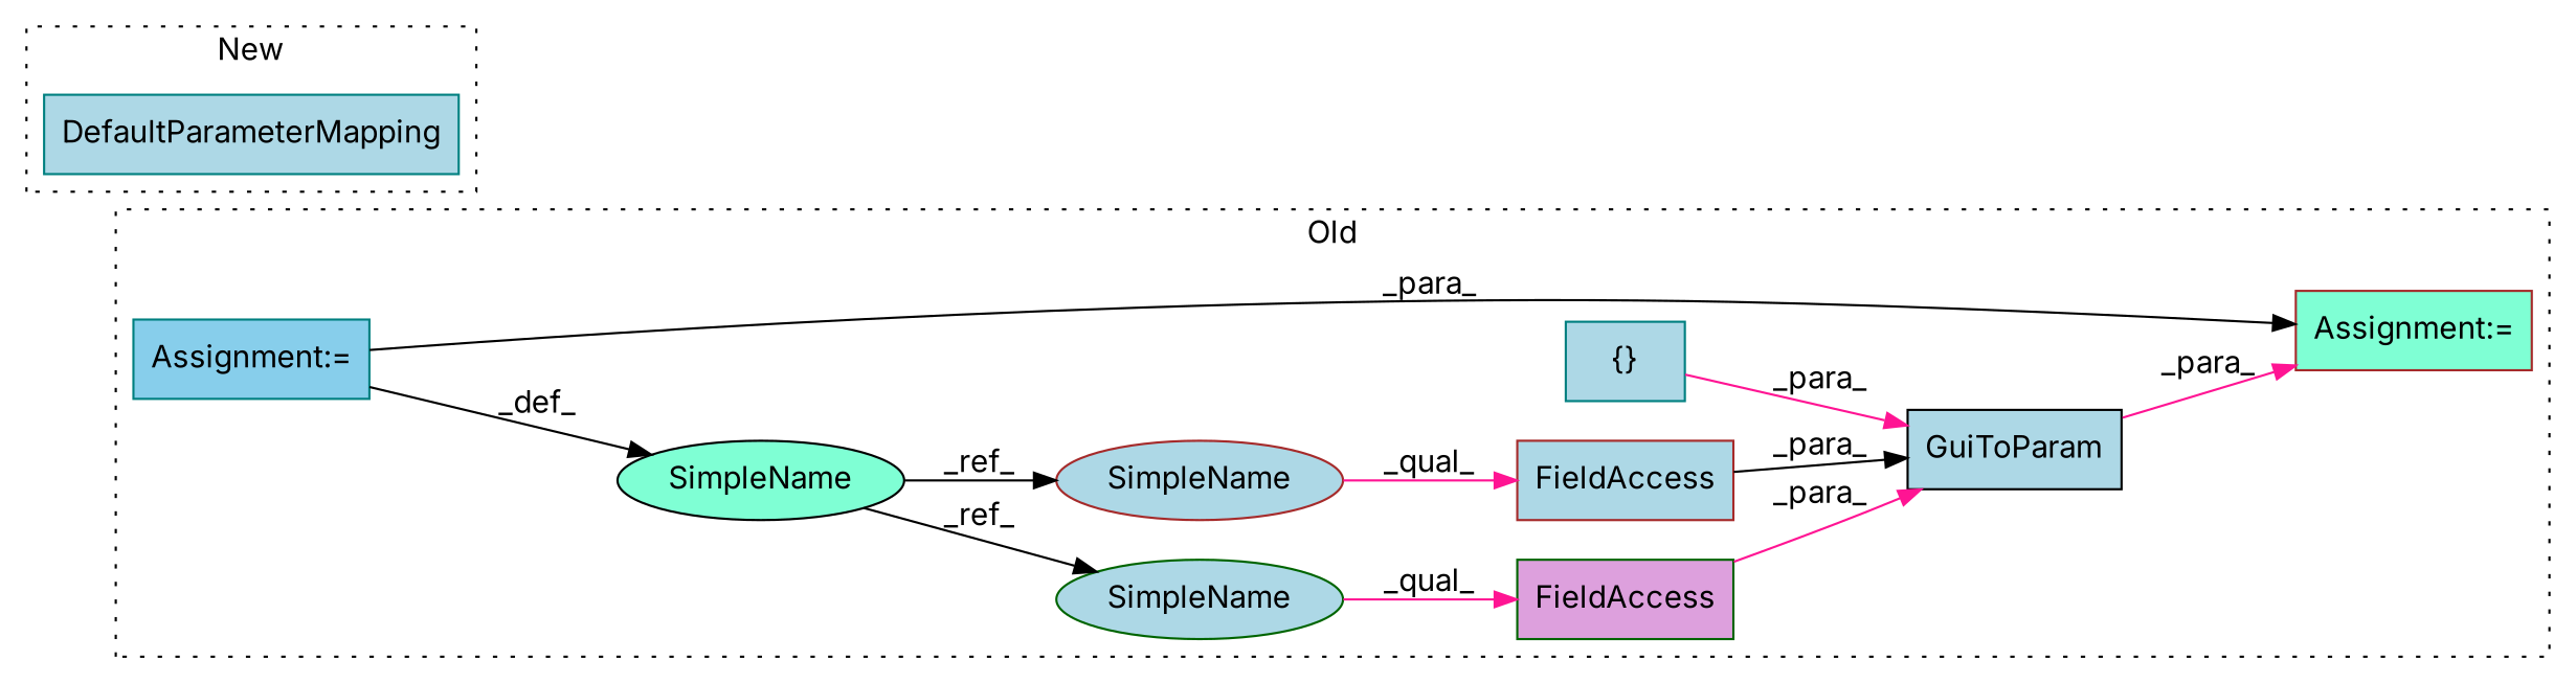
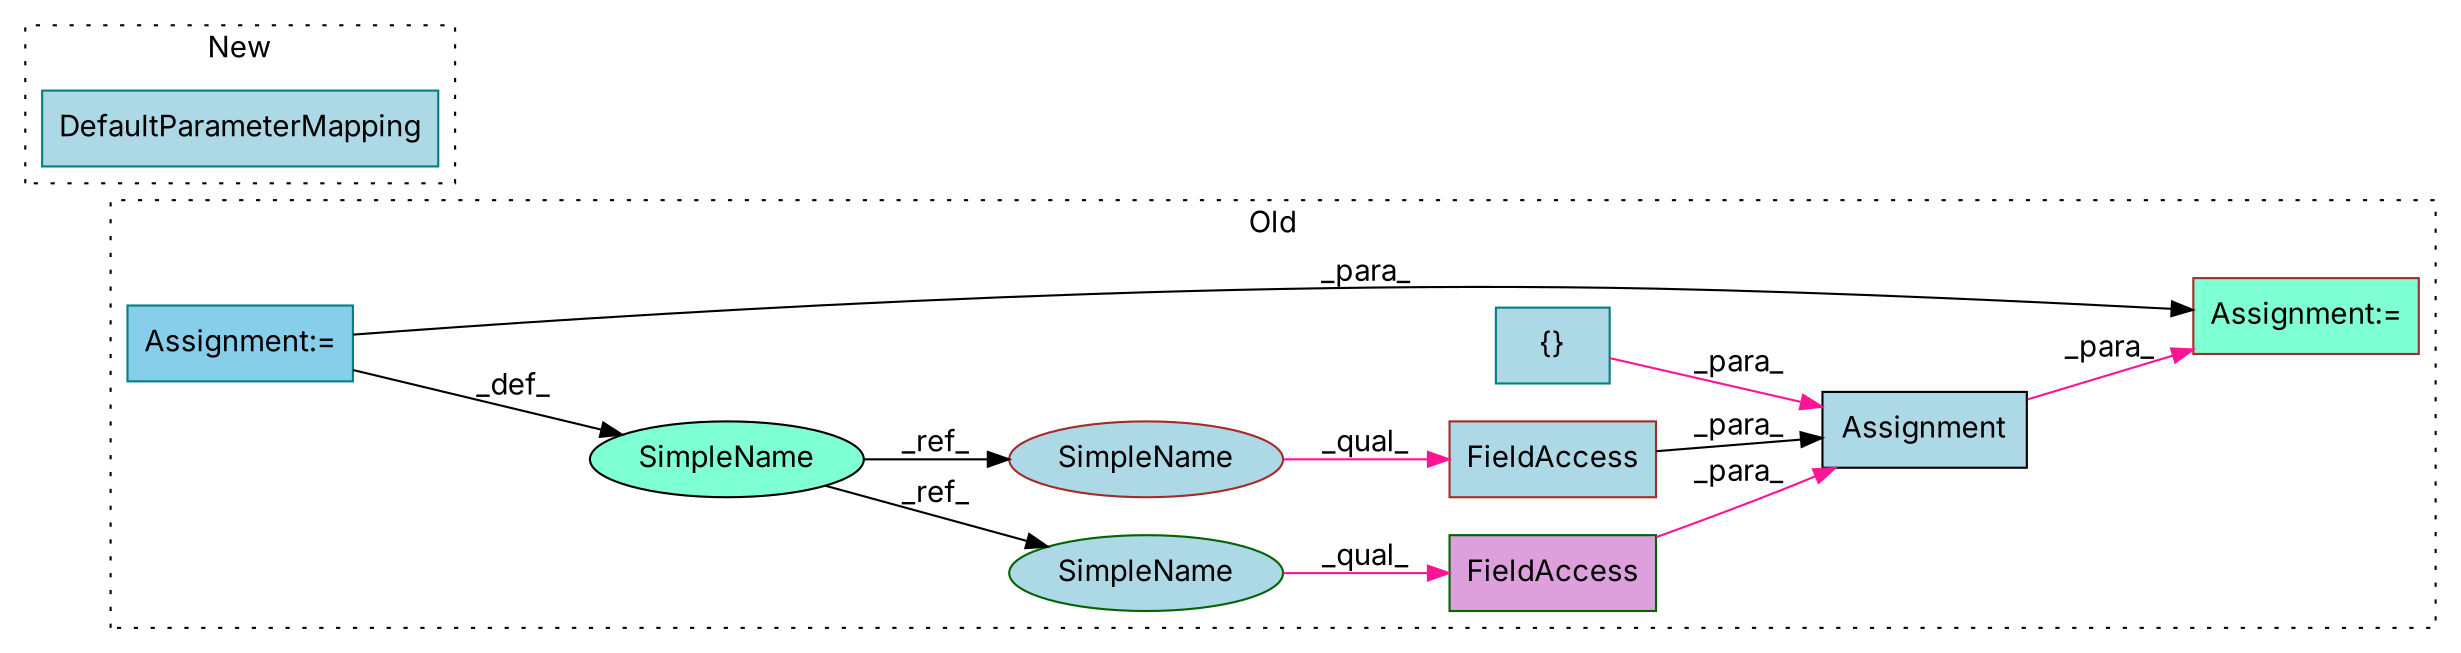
  digraph {
    rankdir=LR
    fontname=Inter
    node [a=42 l=2 s=2316 shape=box style=filled fillcolor=lightblue color=teal fontname=Inter]
    edge [color=deeppink fontname=Inter]
    n1 [a=4 l="1,1" label="{}" s="2375,2377"]
-   n2 [a=32 l="11,1" label=GuiToParam s="2305,2391" color=black]
+   n2 [a=32 l="11,1" label=Assignment s="2305,2391" color=black]
    n3 [a=22 l=7 label=FieldAccess color=brown]
    n4 [label=SimpleName s=2253 shape=ellipse fillcolor=aquamarine color=black]
    n5 [a=22 l=9 label=FieldAccess s=2324 fillcolor=plum color=darkgreen]
    n6 [a=7 l=1 label="Assignment:=" s=2304 fillcolor=aquamarine color=brown]
    n7 [a=7 l=1 label="Assignment:=" s=2255 fillcolor=skyblue]
    n8 [label=SimpleName s=2324 shape=ellipse color=darkgreen]
    n9 [label=SimpleName shape=ellipse color=brown]
    n10 [a=32 l="24,1" label=DefaultParameterMapping s="1649,1694"]
    subgraph cluster_1 {
      label=Old
      style=dotted
      n1
      n2
      n3
      n4
      n5
      n6
      n7
      n8
      n9
    }
    subgraph cluster_2 {
      label=New
      style=dotted
      n10
    }
    n1 -> n2 [label=_para_]
    n2 -> n6 [label=_para_]
    n3 -> n2 [label=_para_ color=black]
    n4 -> n8 [label=_ref_ color=black]
    n4 -> n9 [label=_ref_ color=black]
    n5 -> n2 [label=_para_]
    n7 -> n4 [label=_def_ color=black]
    n7 -> n6 [label=_para_ color=black]
    n8 -> n5 [label=_qual_]
    n9 -> n3 [label=_qual_]
  }
